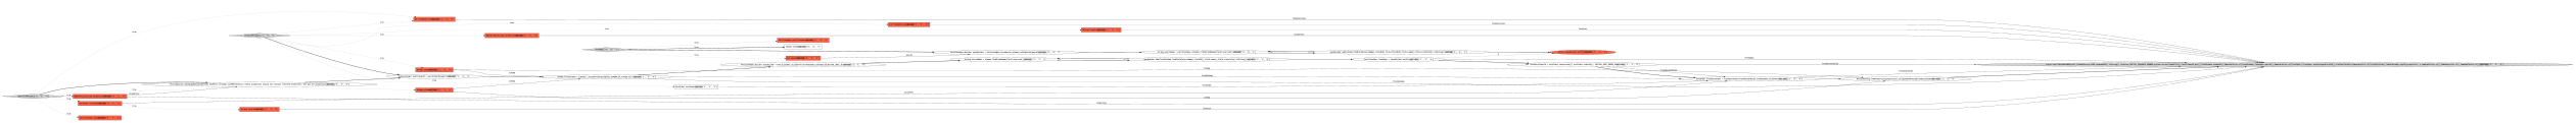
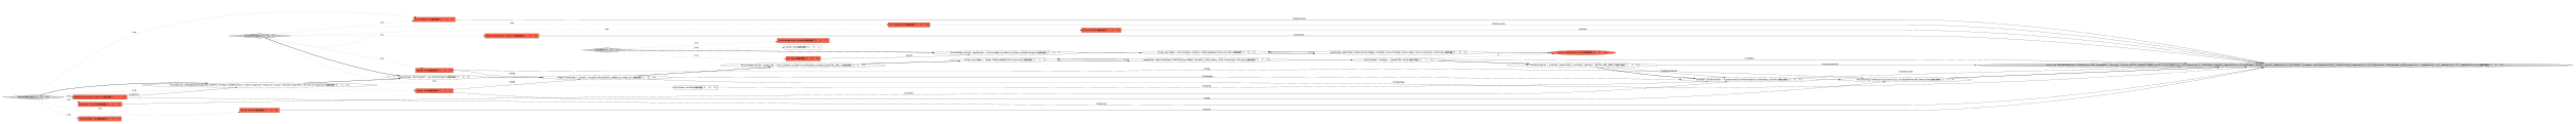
  digraph {
    fontname="Liberation Mono"
    rankdir=LR
    node [fillcolor=white fontname="Liberation Mono" shape=ellipse style=filled]
    edge [fontname="Liberation Mono" style=solid]
    n1 [fillcolor=tomato label="PartitionSpec partitionSpec@@@2@@@['0', '0', '1']" shape=box]
    n2 [label="String sourceName = partitionSpec.schema().findColumnName(field.sourceId())@@@5@@@['0', '0', '1']"]
    n3 [label="specBuilder.add(schema.findField(sourceName).fieldId(),field.fieldId(),field.name(),field.transform().toString())@@@6@@@['0', '0', '1']"]
    n4 [fillcolor=tomato label="return specBuilder.build()@@@8@@@['0', '0', '1']"]
    n5 [fillcolor=tomato label="Schema schema@@@2@@@['1', '0', '0']" shape=box]
    n6 [label="Schema freshSchema = TypeUtil.assignFreshIds(INITIAL_SCHEMA_ID,schema,null)@@@5@@@['1', '1', '0']"]
    n7 [label="MetricsConfig.fromProperties(properties).validateReferencedColumns(schema)@@@14@@@['1', '1', '0']"]
    n8 [fillcolor=lightgray label="return new TableMetadata(null,formatVersion,UUID.randomUUID().toString(),location,INITIAL_SEQUENCE_NUMBER,System.currentTimeMillis(),lastColumnId.get(),freshSchema.schemaId(),ImmutableList.of(freshSchema),freshSpec.specId(),ImmutableList.of(freshSpec),freshSpec.lastAssignedFieldId(),freshSortOrderId,ImmutableList.of(freshSortOrder),ImmutableMap.copyOf(properties),-1,ImmutableList.of(),ImmutableList.of(),ImmutableList.of())@@@15@@@['1', '1', '0']"]
    n9 [label="SortOrder freshSortOrder = freshSortOrder(freshSortOrderId,freshSchema,sortOrder)@@@13@@@['1', '1', '0']"]
    n10 [label="PartitionSpec.Builder specBuilder = PartitionSpec.builderFor(freshSchema).withSpecId(INITIAL_SPEC_ID)@@@6@@@['1', '1', '0']"]
    n11 [label="PartitionSpec freshSpec = specBuilder.build()@@@11@@@['1', '1', '0']"]
    n12 [label="int freshSortOrderId = sortOrder.isUnsorted()? sortOrder.orderId(): INITIAL_SORT_ORDER_ID@@@12@@@['1', '1', '0']"]
    n13 [fillcolor=tomato label="SortOrder sortOrder@@@2@@@['0', '1', '0']" shape=box]
    n14 [fillcolor=lightgray label="newTableMetadata['1', '0', '0']" shape=diamond]
    n15 [label="AtomicInteger lastColumnId = new AtomicInteger(0)@@@4@@@['1', '1', '0']"]
    n16 [fillcolor=tomato label="int formatVersion@@@2@@@['1', '1', '0']" shape=box]
    n17 [fillcolor=tomato label="Map<String,String> properties@@@2@@@['1', '0', '0']" shape=box]
    n18 [label="SortOrder sortOrder@@@2@@@['1', '0', '0']" shape=box]
    n19 [fillcolor=tomato label="int formatVersion@@@2@@@['1', '0', '0']" shape=box]
    n20 [fillcolor=tomato label="String location@@@2@@@['1', '0', '0']" shape=box]
    n21 [label="String sourceName = schema.findColumnName(field.sourceId())@@@8@@@['1', '1', '0']"]
    n22 [label="specBuilder.add(freshSchema.findField(sourceName).fieldId(),field.name(),field.transform().toString())@@@9@@@['1', '1', '0']"]
    n23 [label="Schema schema@@@2@@@['0', '0', '1']" shape=box]
    n24 [label="PartitionSpec.Builder specBuilder = PartitionSpec.builderFor(schema).withSpecId(specId)@@@3@@@['0', '0', '1']"]
    n25 [fillcolor=tomato label="String location@@@2@@@['0', '1', '0']" shape=box]
    n26 [label="Preconditions.checkArgument(properties.keySet().stream().noneMatch(null),\"Table properties should not contain reserved properties, but got %s\",properties)@@@3@@@['0', '1', '0']"]
    n27 [fillcolor=lightgray label="freshSpec['0', '0', '1']" shape=diamond]
    n28 [fillcolor=tomato label="int specId@@@2@@@['0', '0', '1']" shape=box]
    n29 [fillcolor=tomato label="Schema schema@@@2@@@['0', '1', '0']" shape=box]
    n30 [fillcolor=tomato label="Map<String,String> properties@@@2@@@['0', '1', '0']" shape=box]
    n31 [fillcolor=lightgray label="newTableMetadata['0', '1', '0']" shape=diamond]
    n32 [fillcolor=tomato label="PartitionSpec spec@@@2@@@['0', '1', '0']" shape=box]
    n2 -> n3 [style=bold]
    n3 -> n2 [style=bold]
    n3 -> n4 [style=bold]
    n5 -> n6 [label=schema]
    n5 -> n7 [label=schema]
    n6 -> n8 [label=freshSchema]
    n6 -> n9 [label=freshSchema]
    n6 -> n10 [style=bold]
    n7 -> n8 [style=bold]
    n9 -> n7 [style=bold]
    n9 -> n8 [label=freshSortOrder]
    n10 -> n21 [style=bold]
    n11 -> n4 [label=0 style=dashed]
    n11 -> n8 [label=freshSpec]
    n11 -> n12 [style=bold]
    n12 -> n8 [label=freshSortOrderId]
    n12 -> n9 [style=bold]
    n12 -> n9 [label=freshSortOrderId]
    n13 -> n9 [label=sortOrder]
    n14 -> n5 [label=true style=dotted]
    n14 -> n15 [style=bold]
    n14 -> n16 [label=true style=dotted]
    n14 -> n17 [label=true style=dotted]
    n14 -> n18 [label=true style=dotted]
    n14 -> n19 [label=true style=dotted]
    n14 -> n20 [label=true style=dotted]
    n15 -> n6 [style=bold]
    n16 -> n8 [label=formatVersion]
    n17 -> n8 [label=properties]
    n18 -> n9 [label=sortOrder]
    n19 -> n8 [label=formatVersion]
    n20 -> n8 [label=location]
    n21 -> n22 [style=bold]
    n22 -> n11 [style=bold]
    n22 -> n21 [style=bold]
    n24 -> n2 [style=bold]
    n25 -> n8 [label=location]
    n26 -> n15 [style=bold]
    n27 -> n1 [label=true style=dotted]
-   n27 -> n23 [label=true style=bold]
+   n27 -> n23 [label=true style=dotted]
    n27 -> n24 [style=bold]
    n27 -> n28 [label=true style=dotted]
    n28 -> n24 [label=specId]
    n29 -> n6 [label=schema]
    n29 -> n7 [label=schema]
    n30 -> n8 [label=properties]
    n30 -> n26 [label=properties]
    n31 -> n13 [label=true style=dotted]
    n31 -> n16 [label=true style=dotted]
-   n13 -> n25 [label=true style=dotted]
+   n31 -> n25 [label=true style=dotted]
    n31 -> n26 [style=bold]
    n31 -> n29 [label=true style=dotted]
    n31 -> n30 [label=true style=dotted]
    n31 -> n32 [label=true style=dotted]
  }
